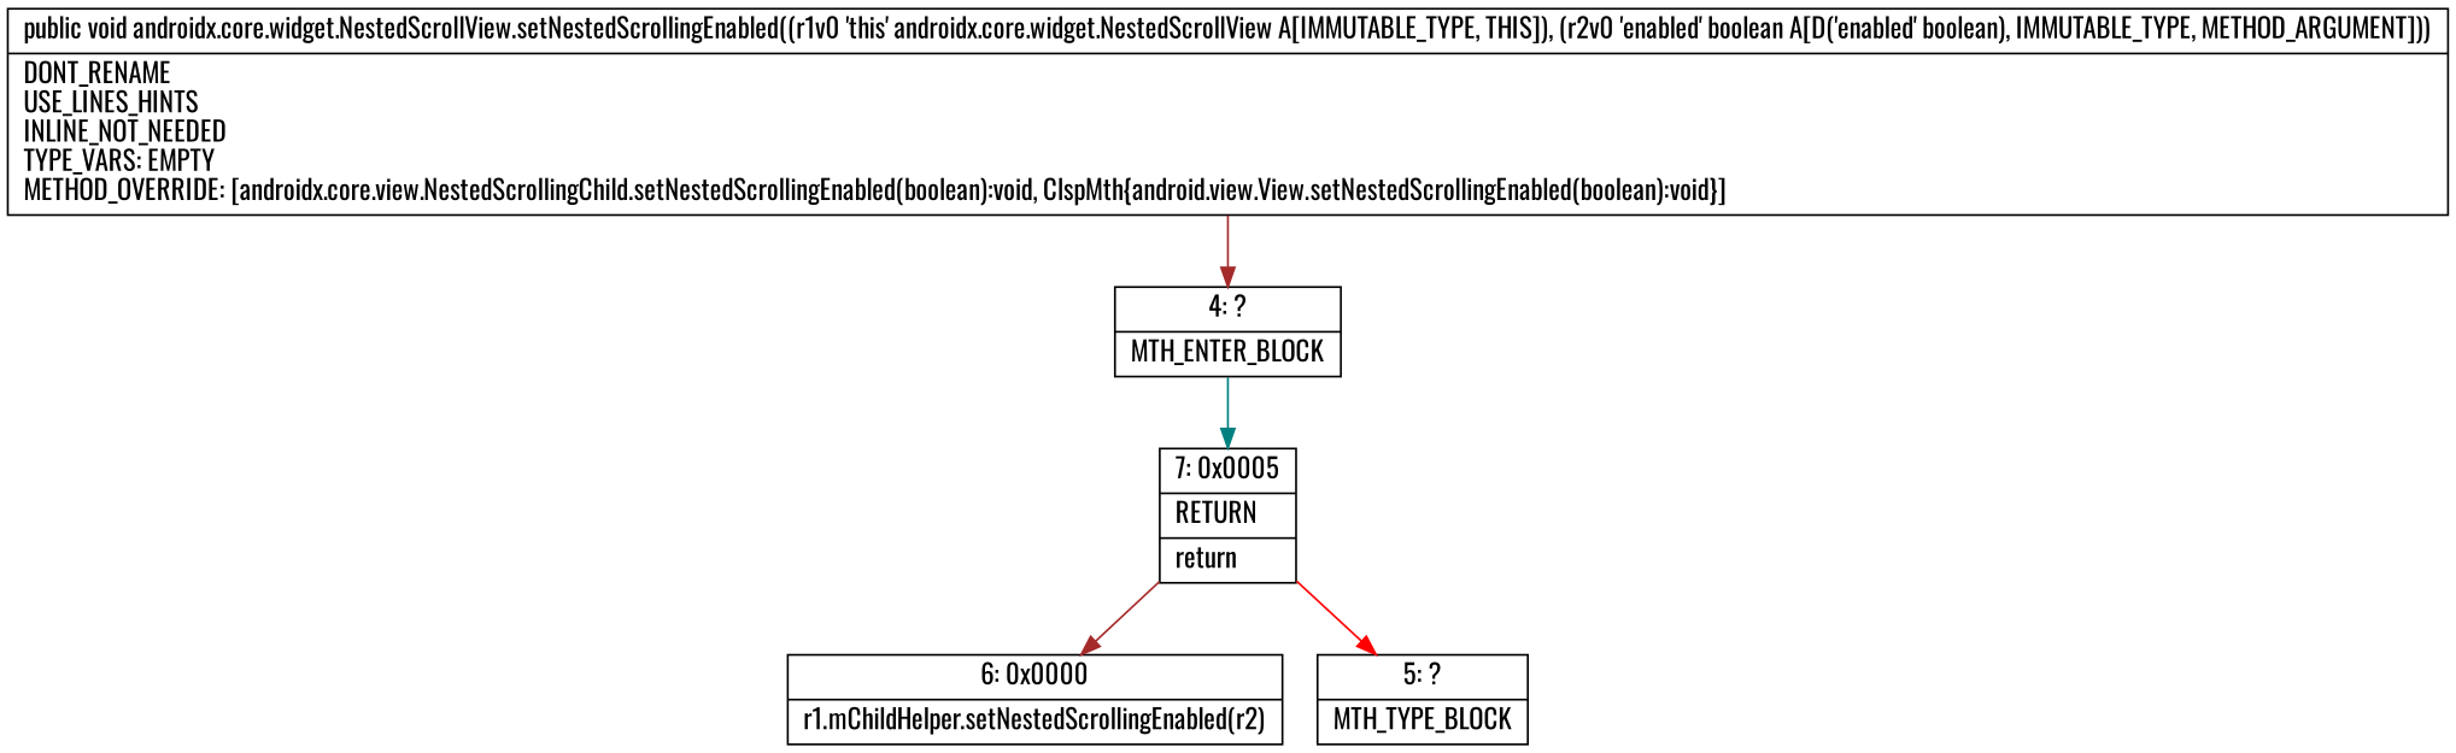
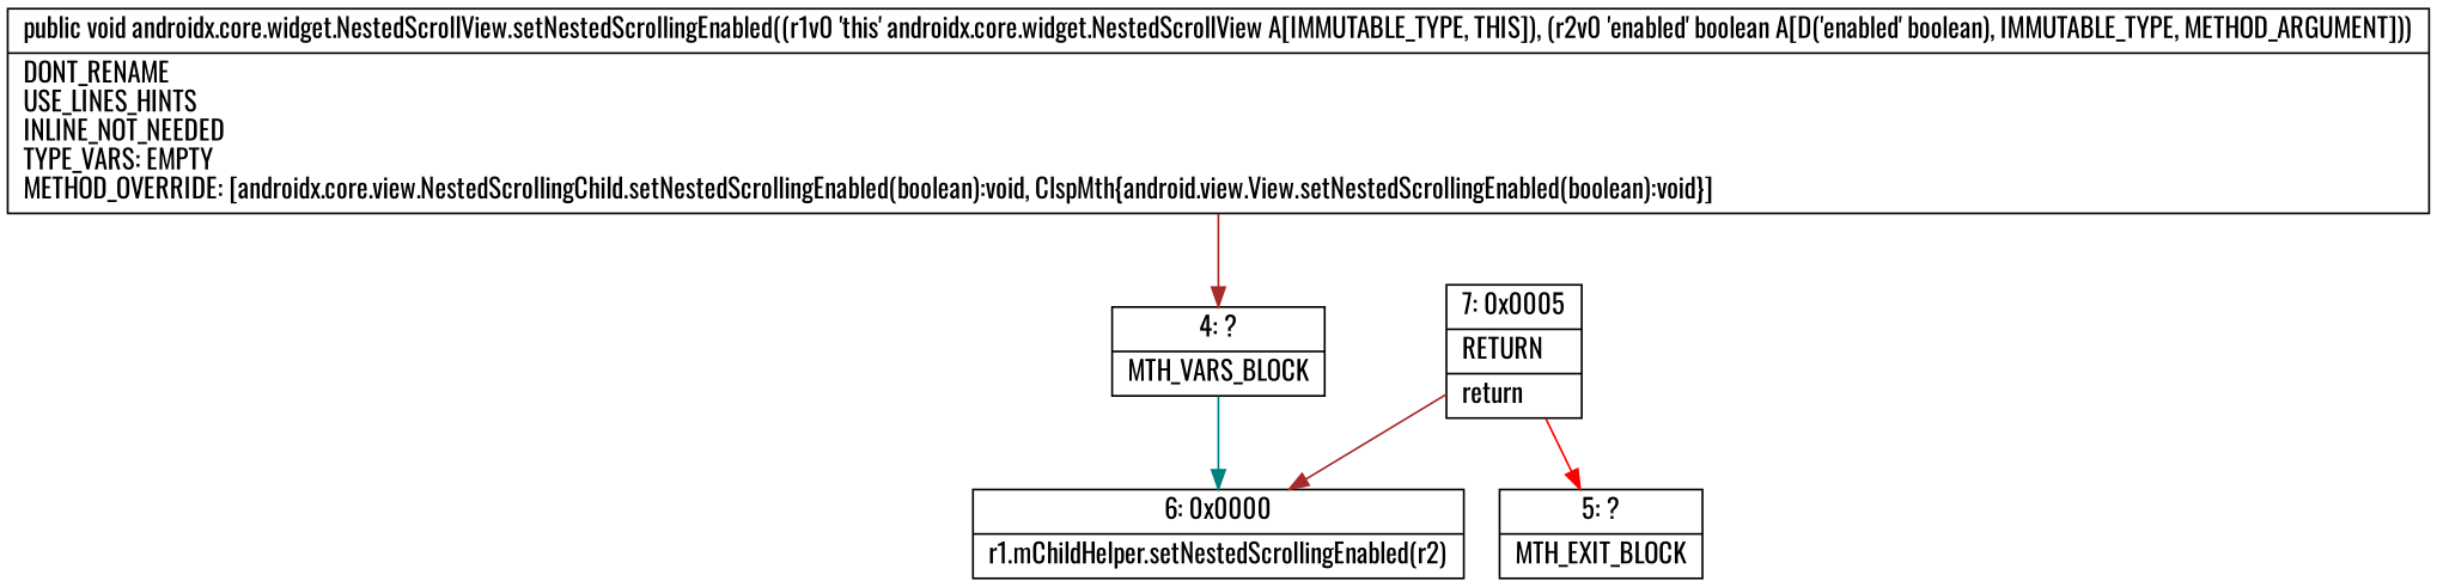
  digraph {
    fontname=Oswald
    node [fontname=Oswald shape=record]
    edge [color=brown fontname=Oswald]
-   n1 [label="{4\:\ ?|MTH_ENTER_BLOCK\l}"]
+   n1 [label="{4\:\ ?|MTH_VARS_BLOCK\l}"]
    n2 [label="{6\:\ 0x0000|r1.mChildHelper.setNestedScrollingEnabled(r2)\l}"]
    n3 [label="{7\:\ 0x0005|RETURN\l|return\l}"]
-   n4 [label="{5\:\ ?|MTH_TYPE_BLOCK\l}"]
+   n4 [label="{5\:\ ?|MTH_EXIT_BLOCK\l}"]
    n5 [label="{public void androidx.core.widget.NestedScrollView.setNestedScrollingEnabled((r1v0 'this' androidx.core.widget.NestedScrollView A[IMMUTABLE_TYPE, THIS]), (r2v0 'enabled' boolean A[D('enabled' boolean), IMMUTABLE_TYPE, METHOD_ARGUMENT]))  | DONT_RENAME\lUSE_LINES_HINTS\lINLINE_NOT_NEEDED\lTYPE_VARS: EMPTY\lMETHOD_OVERRIDE: [androidx.core.view.NestedScrollingChild.setNestedScrollingEnabled(boolean):void, ClspMth\{android.view.View.setNestedScrollingEnabled(boolean):void\}]\l}"]
-   n1 -> n3 [color=teal]
+   n1 -> n2 [color=teal]
    n3 -> n2
    n3 -> n4 [color=red]
    n5 -> n1
  }
